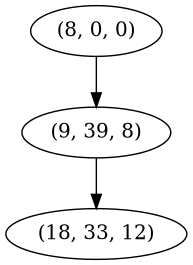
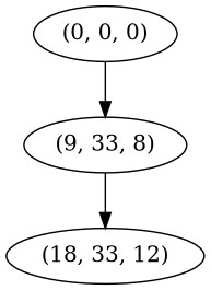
  digraph {
-   "(0, 0, 0)" [label="(8, 0, 0)"]
-   "(9, 33, 8)" [label="(9, 39, 8)"]
+   "(0, 0, 0)"
+   "(9, 33, 8)"
    n3 [label="(18, 33, 12)"]
    "(0, 0, 0)" -> "(9, 33, 8)"
    "(9, 33, 8)" -> n3
  }
